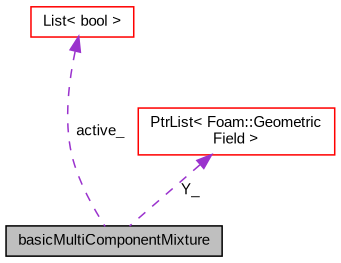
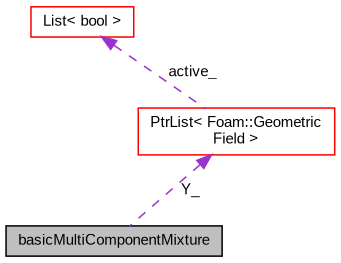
  digraph {
    fontname="Liberation Sans"
    node [color=red fontname="Liberation Sans" fontsize=10 shape=record]
    edge [color=darkorchid3 dir=back fontname="Liberation Sans" fontsize=10 labelfontname=Helvetica labelfontsize=10 style=dashed]
    n1 [color=black fillcolor=grey75 fontcolor=black height=0.2 label=basicMultiComponentMixture style=filled width=0.4]
    n2 [height=0.2 label="PtrList\< Foam::Geometric\lField \>" width=0.4]
    n3 [height=0.2 label="List\< bool \>" width=0.4]
    n2 -> n1 [label=" Y_"]
-   n3 -> n1 [label=" active_"]
+   n3 -> n2 [label=" active_"]
  }
